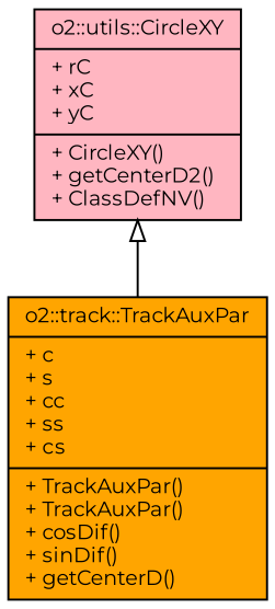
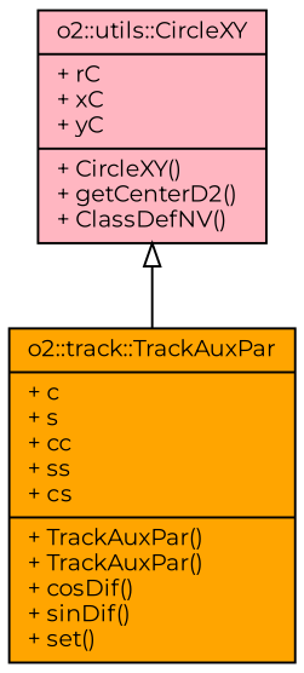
  digraph {
    fontname=Montserrat
    node [color=black fontname=Montserrat fontsize=10 shape=record style=filled]
    n1 [fillcolor=lightpink fontcolor=black height=0.2 label="{o2::utils::CircleXY\n|+ rC\l+ xC\l+ yC\l|+ CircleXY()\l+ getCenterD2()\l+ ClassDefNV()\l}" width=0.4]
-   n2 [height=0.2 label="{o2::track::TrackAuxPar\n|+ c\l+ s\l+ cc\l+ ss\l+ cs\l|+ TrackAuxPar()\l+ TrackAuxPar()\l+ cosDif()\l+ sinDif()\l+ getCenterD()\l}" width=0.4 fillcolor=orange]
+   n2 [height=0.2 label="{o2::track::TrackAuxPar\n|+ c\l+ s\l+ cc\l+ ss\l+ cs\l|+ TrackAuxPar()\l+ TrackAuxPar()\l+ cosDif()\l+ sinDif()\l+ set()\l}" width=0.4 fillcolor=orange]
    n1 -> n2 [arrowtail=onormal color=black dir=back fontname=Montserrat fontsize=10 labelfontname=Helvetica labelfontsize=10 style=solid]
  }
